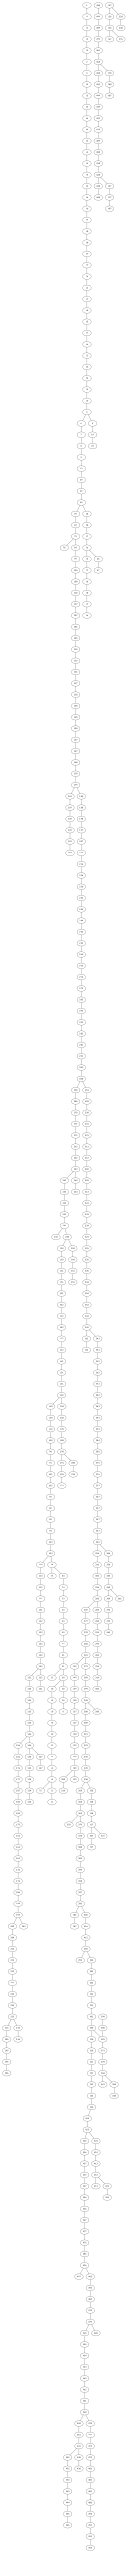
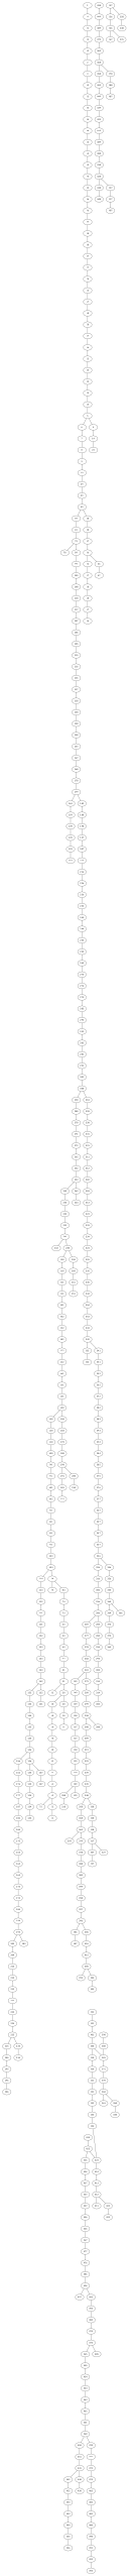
  strict graph {
    fontname="IBM Plex Mono"
    node [fontname="IBM Plex Mono"]
    edge [fontname="IBM Plex Mono"]
    1
    11
    21
    22
    12
    2
    3
    13
    23
    33
    34
    44
    54
    64
    65
    75
    85
    86
    96
    97
    98
    88
    87
    77
    76
    66
    67
    68
    58
    57
    56
    55
    45
    35
    25
    15
    5
    6
    4
    7
    14
    8
    9
    19
    29
    39
    49
    59
    48
    69
    38
    79
    89
    78
    99
    109
    108
    118
    117
    107
    106
    105
    115
    116
    126
    127
    128
    138
    148
    158
    157
    167
    168
    178
    179
    169
    189
    159
    188
    149
    139
    129
    119
    198
    197
    207
    217
    216
    226
    236
    246
    245
    244
    254
    255
    265
    275
    274
    273
    283
    293
    292
    282
    281
    291
    301
    300
    290
    310
    280
    320
    270
    271
    272
    262
    252
    253
    263
    243
    264
    233
    232
    231
    241
    240
    242
    250
    230
    260
    220
    261
    251
    221
    211
    201
    202
    192
    182
    172
    162
    161
    151
    141
    140
    150
    130
    160
    120
    170
    180
    190
    191
    200
    181
    210
    171
    110
    100
    90
    91
    101
    102
    92
    82
    83
    93
    103
    104
    114
    94
    113
    84
    95
    112
    111
    121
    122
    123
    133
    143
    142
    132
    152
    131
    153
    154
    155
    145
    146
    136
    156
    135
    137
    166
    125
    147
    124
    134
    144
    176
    177
    187
    186
    185
    175
    165
    164
    163
    173
    174
    184
    194
    193
    203
    183
    204
    214
    213
    212
    222
    223
    224
    225
    215
    235
    205
    234
    195
    196
    206
    74
    73
    63
    53
    43
    42
    41
    31
    30
    32
    20
    40
    10
    50
    0
    60
    70
    80
    81
    71
    61
    62
    52
    72
    51
    330
    331
    321
    311
    312
    302
    303
    313
    323
    333
    334
    324
    325
    335
    345
    344
    354
    353
    343
    342
    341
    332
    351
    322
    352
    362
    372
    382
    383
    393
    394
    384
    385
    375
    376
    377
    367
    357
    347
    337
    336
    346
    326
    356
    316
    355
    365
    366
    364
    374
    373
    363
    306
    296
    286
    287
    285
    277
    284
    278
    268
    269
    279
    259
    289
    249
    299
    298
    308
    288
    309
    319
    329
    339
    349
    348
    338
    358
    328
    368
    318
    317
    307
    327
    297
    369
    379
    359
    378
    388
    389
    399
    398
    397
    396
    406
    386
    416
    387
    415
    405
    404
    395
    403
-   402
    392
    391
    401
    400
    410
    381
    390
    380
    420
    371
    370
    360
    350
    361
    340
    421
    431
    432
    433
    434
    435
    425
    424
    426
    414
    436
    413
    412
    422
    411
    423
    437
    447
    457
    456
    466
    467
    477
    476
    486
    496
    497
    495
    494
    498
    499
    489
    479
    469
    468
    458
    478
    459
    488
    449
    439
    429
    419
    409
    408
    418
    428
    438
    427
    448
    417
    407
    487
    484
    474
    475
    465
    485
    455
    454
    464
    463
    462
    461
    460
    450
    470
    451
    471
    441
    440
    442
    430
    452
    453
    443
    444
    445
    446
    472
    473
    483
    482
    481
    480
    490
    491
    492
    493
    239
    238
    237
    227
    228
    257
    256
    258
    266
    248
    267
    276
    229
    219
    209
    199
    208
    218
    294
    295
    305
    315
    314
    304
    37
    36
    46
    26
    47
    27
    28
    18
    17
    16
    24
    1 -- 11
    11 -- 21
    21 -- 22
    22 -- 12
    12 -- 2
    2 -- 3
    3 -- 13
    13 -- 23
    23 -- 33
    33 -- 34
    34 -- 44
    44 -- 54
    54 -- 64
    64 -- 65
    65 -- 75
    75 -- 85
    85 -- 86
    86 -- 96
    96 -- 97
    97 -- 98
    98 -- 88
    88 -- 87
    87 -- 77
    77 -- 76
    76 -- 66
    66 -- 67
    67 -- 68
    68 -- 58
    58 -- 57
    57 -- 56
    56 -- 55
    55 -- 45
    45 -- 35
    35 -- 25
    25 -- 15
    15 -- 5
    5 -- 6
    5 -- 4
    6 -- 7
    4 -- 14
    7 -- 8
    14 -- 24
    8 -- 9
    9 -- 19
    19 -- 29
    29 -- 39
    39 -- 49
    49 -- 59
    49 -- 48
    59 -- 69
    48 -- 38
    69 -- 79
    38 -- 37
    79 -- 89
    79 -- 78
    89 -- 99
    99 -- 109
    109 -- 108
    108 -- 118
    118 -- 117
    117 -- 107
    107 -- 106
    106 -- 105
    105 -- 115
    115 -- 116
    116 -- 126
    126 -- 127
    127 -- 128
    128 -- 138
    138 -- 148
    148 -- 158
    158 -- 157
    157 -- 167
    167 -- 168
    168 -- 178
    178 -- 179
    179 -- 169
    179 -- 189
    169 -- 159
    189 -- 188
    159 -- 149
    188 -- 198
    149 -- 139
    139 -- 129
    129 -- 119
    198 -- 197
    197 -- 207
    207 -- 217
    217 -- 216
    216 -- 226
    226 -- 236
    236 -- 246
    246 -- 245
    245 -- 244
    244 -- 254
    254 -- 255
    255 -- 265
    265 -- 275
    275 -- 274
    274 -- 273
    273 -- 283
    283 -- 293
    293 -- 292
    292 -- 282
    282 -- 281
    281 -- 291
    291 -- 301
    301 -- 300
    300 -- 290
    300 -- 310
    290 -- 280
    310 -- 320
    280 -- 270
    320 -- 330
    270 -- 271
    271 -- 272
    272 -- 262
    262 -- 252
    252 -- 253
    253 -- 263
    253 -- 243
    263 -- 264
    243 -- 233
    233 -- 232
    232 -- 231
    231 -- 241
    241 -- 240
    241 -- 242
    240 -- 250
    240 -- 230
    250 -- 260
    230 -- 220
    260 -- 261
    220 -- 221
    261 -- 251
    221 -- 211
    211 -- 201
    201 -- 202
    202 -- 192
    192 -- 182
    182 -- 172
    172 -- 162
    162 -- 161
    161 -- 151
    151 -- 141
    141 -- 140
    140 -- 150
    140 -- 130
    150 -- 160
    130 -- 120
    160 -- 170
    120 -- 110
    170 -- 180
    180 -- 190
    190 -- 191
    190 -- 200
    191 -- 181
    200 -- 210
    181 -- 171
    110 -- 100
    100 -- 90
    90 -- 91
    91 -- 101
    101 -- 102
    102 -- 92
    92 -- 82
    82 -- 83
    83 -- 93
    93 -- 103
    103 -- 104
    104 -- 114
    104 -- 94
    114 -- 113
    94 -- 84
    94 -- 95
    113 -- 112
    84 -- 74
    112 -- 111
    111 -- 121
    121 -- 122
    122 -- 123
    123 -- 133
    133 -- 143
    143 -- 142
    142 -- 132
    142 -- 152
    132 -- 131
    152 -- 153
    153 -- 154
    154 -- 155
    155 -- 145
    145 -- 146
    146 -- 136
    146 -- 156
    136 -- 135
    136 -- 137
    156 -- 166
    135 -- 125
    137 -- 147
    166 -- 176
    125 -- 124
    124 -- 134
    134 -- 144
    176 -- 177
    177 -- 187
    187 -- 186
    186 -- 185
    185 -- 175
    175 -- 165
    165 -- 164
    164 -- 163
    163 -- 173
    173 -- 174
    174 -- 184
    184 -- 194
    194 -- 193
    193 -- 203
    193 -- 183
    203 -- 204
    204 -- 214
    214 -- 213
    213 -- 212
    212 -- 222
    222 -- 223
    223 -- 224
    224 -- 225
    225 -- 215
    225 -- 235
    215 -- 205
    235 -- 234
    205 -- 195
    195 -- 196
    196 -- 206
    74 -- 73
    73 -- 63
    63 -- 53
    53 -- 43
    43 -- 42
    42 -- 41
    41 -- 31
    31 -- 30
    31 -- 32
    30 -- 20
    30 -- 40
    20 -- 10
    40 -- 50
    10 -- 0
    50 -- 60
    60 -- 70
    70 -- 80
    80 -- 81
    81 -- 71
    71 -- 61
    61 -- 62
    62 -- 52
    62 -- 72
    52 -- 51
    330 -- 331
    331 -- 321
    321 -- 311
    311 -- 312
    312 -- 302
    302 -- 303
    303 -- 313
    313 -- 323
    323 -- 333
    333 -- 334
    334 -- 324
    324 -- 325
    325 -- 335
    335 -- 345
    345 -- 344
    344 -- 354
    354 -- 353
    353 -- 343
    343 -- 342
    342 -- 341
    342 -- 332
    341 -- 351
    332 -- 322
    351 -- 352
    352 -- 362
    362 -- 372
    372 -- 382
    382 -- 383
    383 -- 393
    393 -- 394
    394 -- 384
    384 -- 385
    385 -- 375
    375 -- 376
    376 -- 377
    377 -- 367
    367 -- 357
    357 -- 347
    347 -- 337
    337 -- 336
    336 -- 346
    336 -- 326
    346 -- 356
    326 -- 316
    356 -- 355
    316 -- 306
    355 -- 365
    365 -- 366
    365 -- 364
    364 -- 374
    374 -- 373
    373 -- 363
    306 -- 296
    296 -- 286
    286 -- 287
    286 -- 285
    287 -- 277
    285 -- 284
    277 -- 278
    284 -- 294
    278 -- 268
    268 -- 269
    269 -- 279
    269 -- 259
    279 -- 289
    259 -- 249
    289 -- 299
    249 -- 239
    299 -- 298
    298 -- 308
    298 -- 288
    308 -- 309
    309 -- 319
    319 -- 329
    329 -- 339
    339 -- 349
    349 -- 348
    348 -- 338
    348 -- 358
    338 -- 328
    358 -- 368
    328 -- 318
    368 -- 369
    318 -- 317
    317 -- 307
    317 -- 327
    307 -- 297
    369 -- 379
    369 -- 359
    379 -- 378
    378 -- 388
    388 -- 389
    389 -- 399
    399 -- 398
    398 -- 397
    397 -- 396
    396 -- 406
    396 -- 386
    406 -- 416
    386 -- 387
    416 -- 415
    415 -- 405
    405 -- 404
    405 -- 395
    404 -- 403
-   403 -- 402
-   402 -- 392
    392 -- 391
    391 -- 401
    401 -- 400
    400 -- 410
    400 -- 381
    410 -- 420
    381 -- 371
    390 -- 380
    380 -- 381
    420 -- 421
    371 -- 370
    370 -- 360
    360 -- 350
    360 -- 361
    350 -- 340
    421 -- 431
    431 -- 432
    432 -- 433
    433 -- 434
-   434 -- 435
+   434 -- 424
    435 -- 425
    425 -- 424
    425 -- 426
    424 -- 414
    426 -- 436
    414 -- 413
    436 -- 437
    413 -- 412
    412 -- 422
    412 -- 411
    422 -- 423
    437 -- 447
    447 -- 457
    457 -- 456
    456 -- 466
    466 -- 467
    467 -- 477
    477 -- 476
    476 -- 486
    486 -- 496
    496 -- 497
    496 -- 495
    495 -- 494
    494 -- 484
    498 -- 499
    499 -- 489
    489 -- 479
    479 -- 469
    469 -- 468
    468 -- 458
    468 -- 478
    458 -- 459
    478 -- 488
    459 -- 449
    488 -- 487
    449 -- 439
    439 -- 429
    429 -- 419
    419 -- 409
    409 -- 408
    408 -- 418
    418 -- 428
    428 -- 438
    428 -- 427
    438 -- 448
    427 -- 417
    417 -- 407
    484 -- 474
    474 -- 475
    475 -- 465
    475 -- 485
    465 -- 455
    455 -- 454
    454 -- 464
    464 -- 463
    463 -- 462
    462 -- 461
    461 -- 460
    460 -- 450
    460 -- 470
    450 -- 451
    470 -- 471
    451 -- 441
    471 -- 472
    441 -- 440
    441 -- 442
    440 -- 430
    442 -- 452
    452 -- 453
    453 -- 443
    443 -- 444
    444 -- 445
    445 -- 446
    472 -- 473
    473 -- 483
    483 -- 482
    482 -- 481
    481 -- 480
    480 -- 490
    490 -- 491
    491 -- 492
    492 -- 493
    239 -- 238
    238 -- 237
    237 -- 227
    227 -- 228
    228 -- 229
    257 -- 256
    257 -- 258
    256 -- 266
    258 -- 248
    266 -- 267
    266 -- 276
    229 -- 219
    219 -- 209
    209 -- 199
    209 -- 208
    208 -- 218
    294 -- 295
    295 -- 305
    305 -- 315
    315 -- 314
    314 -- 304
    37 -- 36
    36 -- 46
    36 -- 26
    46 -- 47
    26 -- 27
    27 -- 28
    28 -- 18
    18 -- 17
    17 -- 16
  }
